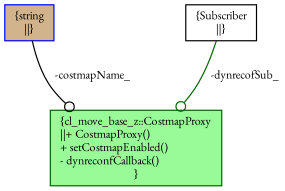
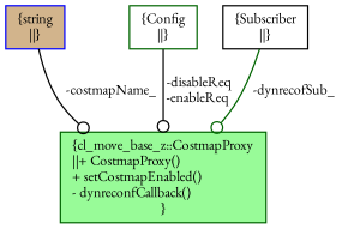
  digraph {
    fontname="EB Garamond"
    node [color=darkgreen fillcolor=white fontname="EB Garamond" fontsize=10 shape=box style=filled]
    edge [arrowhead=odot color=black fontname="EB Garamond" fontsize=10 labelfontname=Helvetica labelfontsize=10 style=solid]
    n1 [fillcolor=palegreen fontcolor=black height=0.2 label="{cl_move_base_z::CostmapProxy\n||+ CostmapProxy()\l+ setCostmapEnabled()\l- dynreconfCallback()\l}" width=0.4]
    n2 [color=blue fillcolor=tan height=0.2 label="{string\n||}" width=0.4]
+   n3 [height=0.2 label="{Config\n||}" width=0.4]
    n4 [color=black height=0.2 label="{Subscriber\n||}" width=0.4]
    n2 -> n1 [label=" -costmapName_"]
+   n3 -> n1 [label=" -disableReq\n-enableReq"]
    n4 -> n1 [color=darkgreen label=" -dynrecofSub_"]
  }
